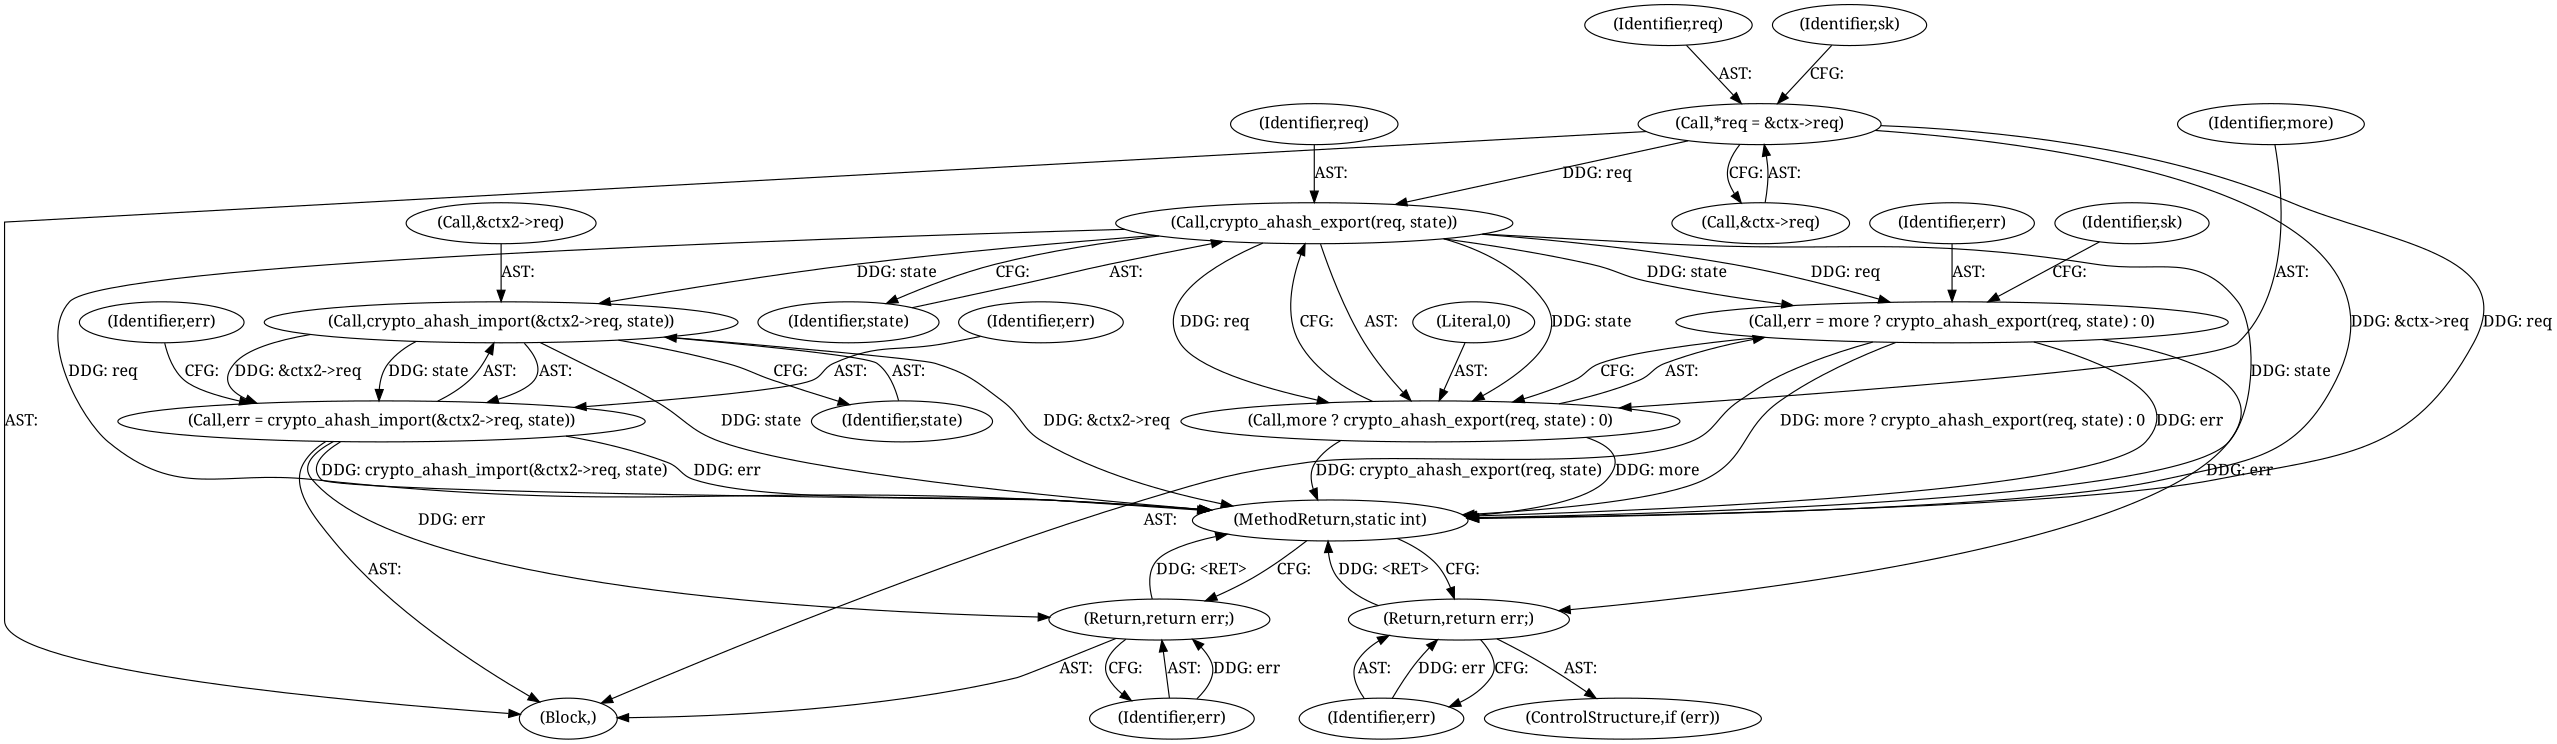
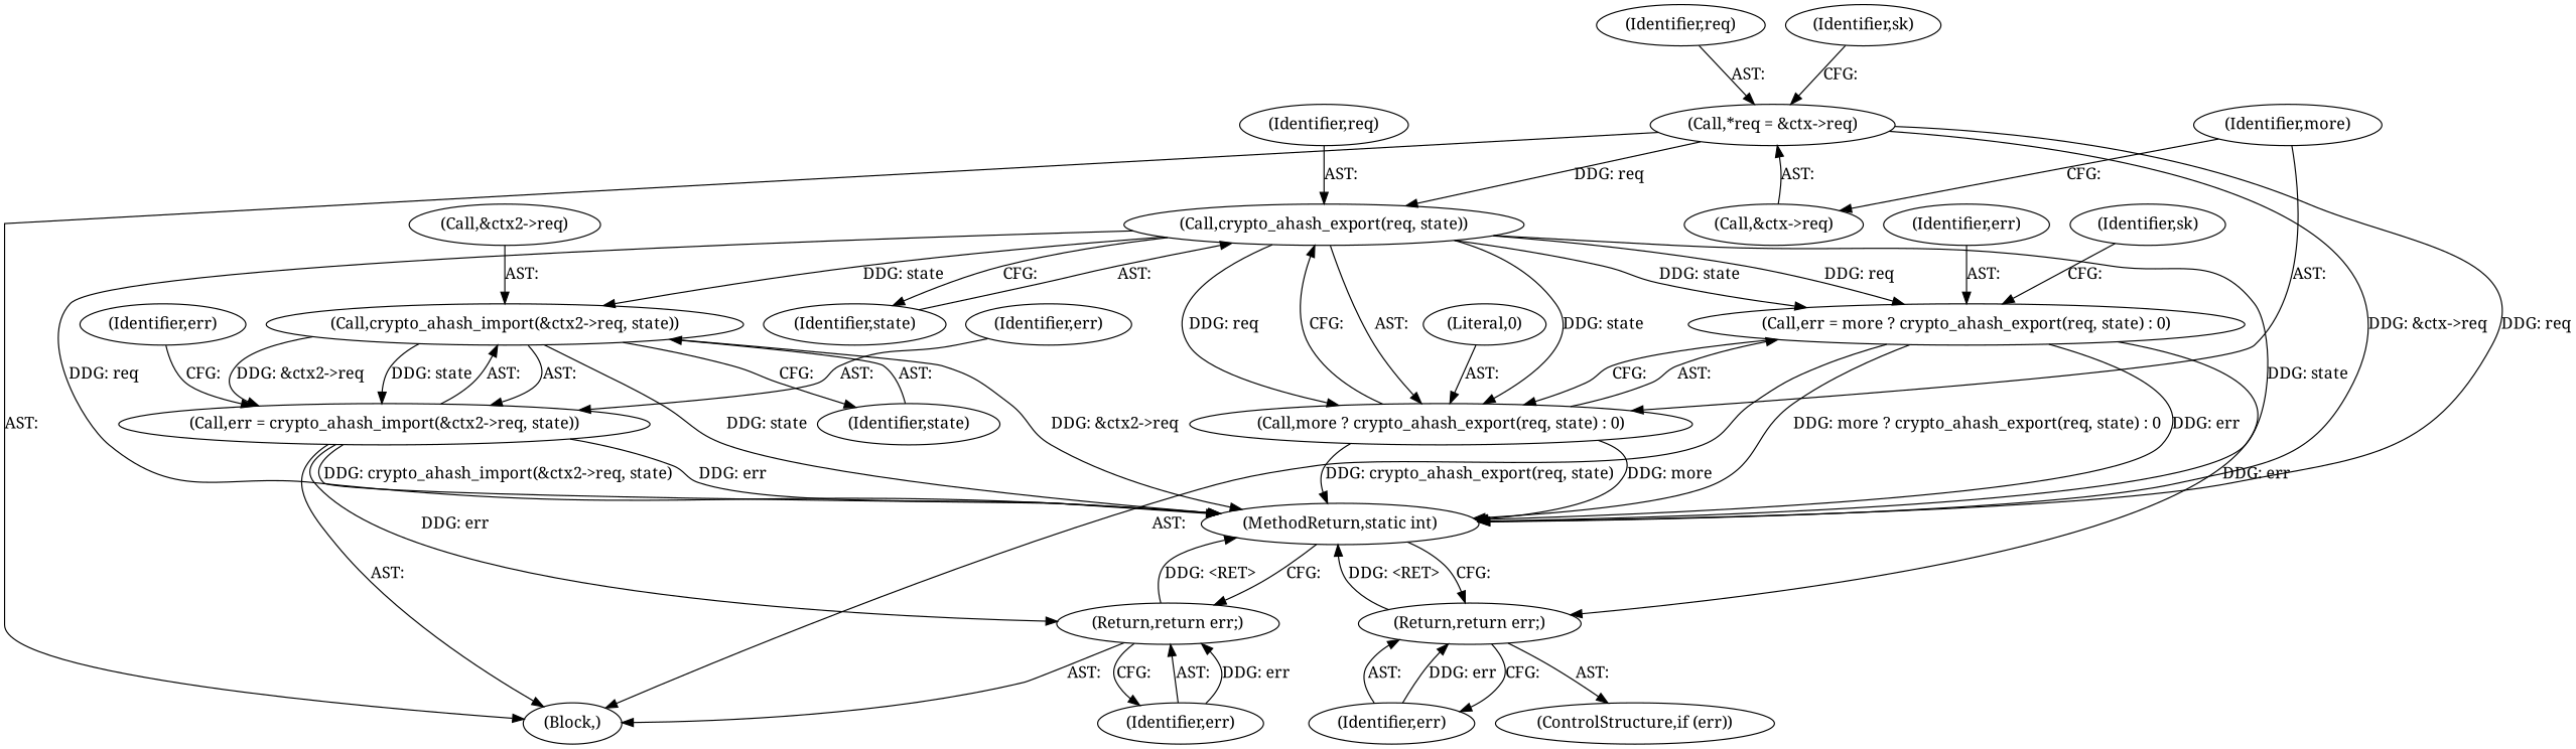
  digraph {
    fontname="Noto Serif"
    node [fontname="Noto Serif"]
    edge [fontname="Noto Serif"]
    n1 [label="(Call,crypto_ahash_export(req, state))"]
    n2 [label="(Call,err = more ? crypto_ahash_export(req, state) : 0)"]
    n3 [label="(Call,more ? crypto_ahash_export(req, state) : 0)"]
    n4 [label="(Call,crypto_ahash_import(&ctx2->req, state))"]
    n5 [label="(Identifier,state)"]
    n6 [label="(MethodReturn,static int)"]
    n7 [label="(Block,)"]
    n8 [label="(Return,return err;)"]
    n9 [label="(Call,err = crypto_ahash_import(&ctx2->req, state))"]
    n10 [label="(Identifier,state)"]
    n11 [label="(Return,return err;)"]
    n12 [label="(Call,*req = &ctx->req)"]
    n13 [label="(Call,&ctx->req)"]
    n14 [label="(Identifier,err)"]
    n15 [label="(ControlStructure,if (err))"]
    n16 [label="(Literal,0)"]
    n17 [label="(Identifier,err)"]
    n18 [label="(Identifier,more)"]
    n19 [label="(Identifier,err)"]
    n20 [label="(Identifier,req)"]
    n21 [label="(Identifier,sk)"]
    n22 [label="(Identifier,err)"]
    n23 [label="(Identifier,req)"]
    n24 [label="(Call,&ctx2->req)"]
    n25 [label="(Identifier,sk)"]
    n26 [label="(Identifier,err)"]
    n1 -> n2 [label="DDG: req"]
    n1 -> n2 [label="DDG: state"]
    n1 -> n3 [label="AST: "]
    n1 -> n3 [label="DDG: req"]
    n1 -> n3 [label="DDG: state"]
    n1 -> n4 [label="DDG: state"]
    n1 -> n5 [label="CFG: "]
    n1 -> n6 [label="DDG: state"]
    n1 -> n6 [label="DDG: req"]
    n2 -> n3 [label="CFG: "]
    n2 -> n6 [label="DDG: more ? crypto_ahash_export(req, state) : 0"]
    n2 -> n6 [label="DDG: err"]
    n2 -> n7 [label="AST: "]
    n2 -> n8 [label="DDG: err"]
    n3 -> n1 [label="CFG: "]
    n3 -> n2 [label="AST: "]
    n3 -> n6 [label="DDG: more"]
    n3 -> n6 [label="DDG: crypto_ahash_export(req, state)"]
    n4 -> n6 [label="DDG: &ctx2->req"]
    n4 -> n6 [label="DDG: state"]
    n4 -> n9 [label="AST: "]
    n4 -> n9 [label="DDG: &ctx2->req"]
    n4 -> n9 [label="DDG: state"]
    n4 -> n10 [label="CFG: "]
    n5 -> n1 [label="AST: "]
    n6 -> n8 [label="CFG: "]
    n6 -> n11 [label="CFG: "]
    n8 -> n6 [label="DDG: <RET>"]
    n8 -> n14 [label="CFG: "]
    n8 -> n15 [label="AST: "]
    n9 -> n4 [label="AST: "]
    n9 -> n6 [label="DDG: crypto_ahash_import(&ctx2->req, state)"]
    n9 -> n6 [label="DDG: err"]
    n9 -> n7 [label="AST: "]
    n9 -> n11 [label="DDG: err"]
    n10 -> n4 [label="AST: "]
    n11 -> n6 [label="DDG: <RET>"]
    n11 -> n7 [label="AST: "]
    n11 -> n17 [label="CFG: "]
    n12 -> n1 [label="DDG: req"]
    n12 -> n6 [label="DDG: &ctx->req"]
    n12 -> n6 [label="DDG: req"]
    n12 -> n7 [label="AST: "]
-   n12 -> n13 [label="CFG: "]
+   n18 -> n13 [label="CFG: "]
    n13 -> n12 [label="AST: "]
    n14 -> n8 [label="AST: "]
    n14 -> n8 [label="DDG: err"]
    n16 -> n3 [label="AST: "]
    n17 -> n11 [label="AST: "]
    n17 -> n11 [label="DDG: err"]
    n18 -> n3 [label="AST: "]
    n19 -> n9 [label="AST: "]
    n20 -> n12 [label="AST: "]
    n21 -> n12 [label="CFG: "]
    n22 -> n2 [label="AST: "]
    n23 -> n1 [label="AST: "]
    n24 -> n4 [label="AST: "]
    n25 -> n2 [label="CFG: "]
    n26 -> n9 [label="CFG: "]
  }
